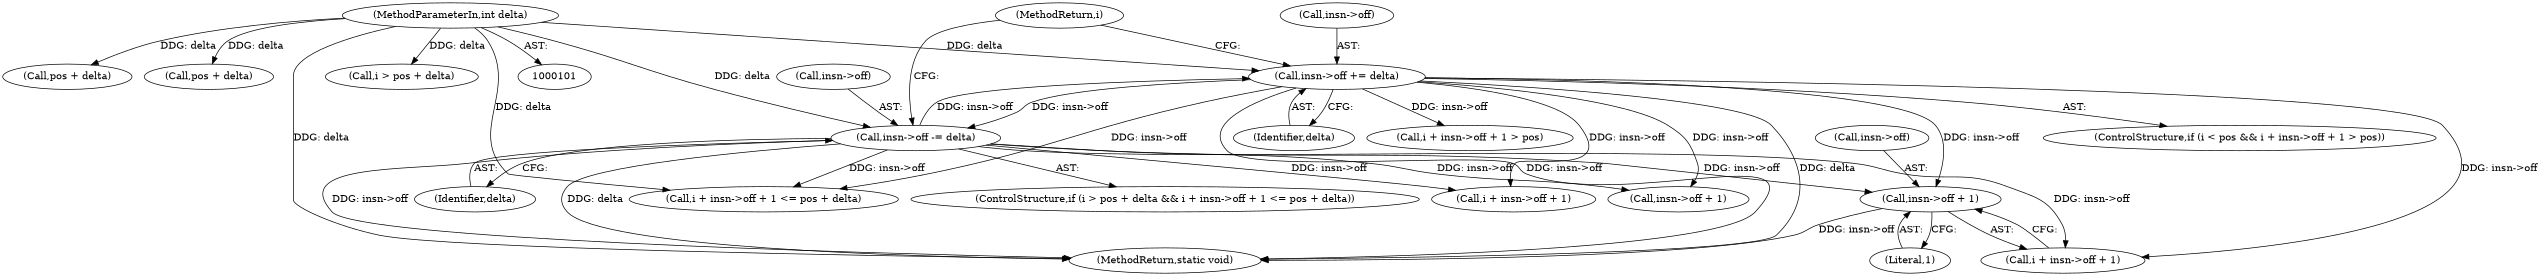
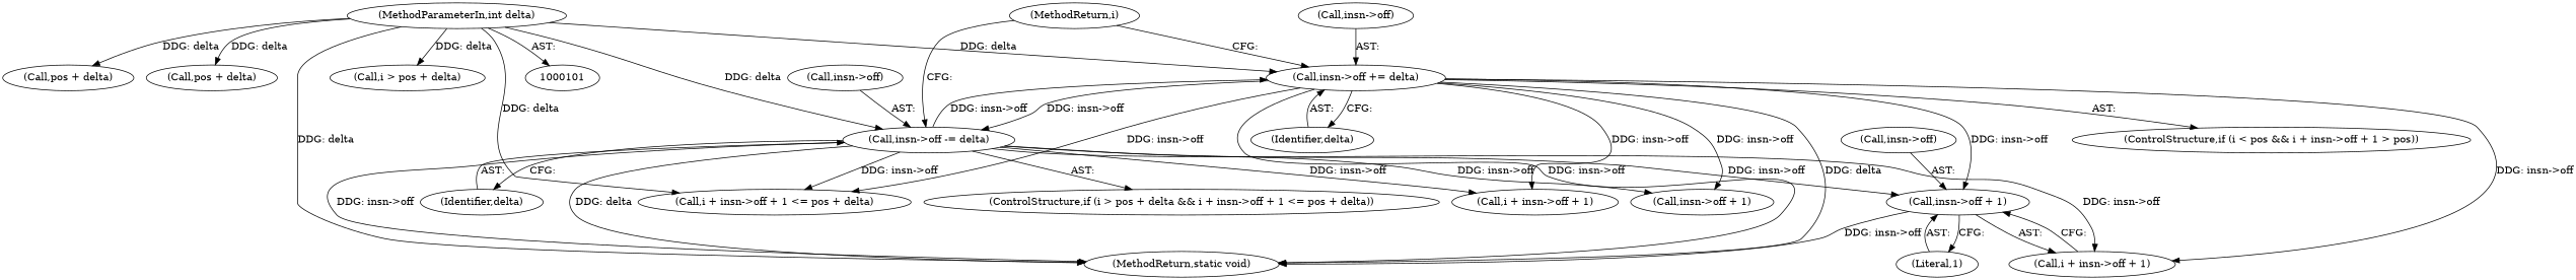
  digraph {
    n1 [label="(Call,insn->off + 1)"]
    n2 [label="(Call,i + insn->off + 1)"]
    n3 [label="(MethodReturn,static void)"]
    n4 [label="(Literal,1)"]
    n5 [label="(Call,insn->off += delta)"]
    n6 [label="(Call,insn->off -= delta)"]
-   n7 [label="(Call,i + insn->off + 1 > pos)"]
    n8 [label="(Call,insn->off + 1)"]
    n9 [label="(Identifier,delta)"]
    n10 [label="(Call,i + insn->off + 1)"]
    n11 [label="(ControlStructure,if (i < pos && i + insn->off + 1 > pos))"]
    n12 [label="(Call,i + insn->off + 1 <= pos + delta)"]
    n13 [label="(ControlStructure,if (i > pos + delta && i + insn->off + 1 <= pos + delta))"]
    n14 [label="(Identifier,delta)"]
    n15 [label="(MethodParameterIn,int delta)"]
    n16 [label="(Call,pos + delta)"]
    n17 [label="(Call,pos + delta)"]
    n18 [label="(Call,i > pos + delta)"]
    1000101
    n20 [label="(MethodReturn,i)"]
    n21 [label="(Call,insn->off)"]
    n22 [label="(Call,insn->off)"]
    n23 [label="(Call,insn->off)"]
    n1 -> n2 [label="AST: "]
    n1 -> n3 [label="DDG: insn->off"]
    n1 -> n4 [label="CFG: "]
    n2 -> n1 [label="CFG: "]
    n4 -> n1 [label="AST: "]
    n5 -> n1 [label="DDG: insn->off"]
    n5 -> n2 [label="DDG: insn->off"]
    n5 -> n3 [label="DDG: delta"]
    n5 -> n3 [label="DDG: insn->off"]
    n5 -> n6 [label="DDG: insn->off"]
-   n5 -> n7 [label="DDG: insn->off"]
    n5 -> n8 [label="DDG: insn->off"]
    n5 -> n9 [label="CFG: "]
    n5 -> n10 [label="DDG: insn->off"]
    n5 -> n11 [label="AST: "]
    n5 -> n12 [label="DDG: insn->off"]
    n6 -> n1 [label="DDG: insn->off"]
    n6 -> n2 [label="DDG: insn->off"]
    n6 -> n3 [label="DDG: insn->off"]
    n6 -> n3 [label="DDG: delta"]
    n6 -> n5 [label="DDG: insn->off"]
    n6 -> n8 [label="DDG: insn->off"]
    n6 -> n10 [label="DDG: insn->off"]
    n6 -> n12 [label="DDG: insn->off"]
    n6 -> n13 [label="AST: "]
    n6 -> n14 [label="CFG: "]
    n9 -> n5 [label="AST: "]
    n14 -> n6 [label="AST: "]
    n15 -> n3 [label="DDG: delta"]
    n15 -> n5 [label="DDG: delta"]
    n15 -> n6 [label="DDG: delta"]
    n15 -> n12 [label="DDG: delta"]
    n15 -> n16 [label="DDG: delta"]
    n15 -> n17 [label="DDG: delta"]
    n15 -> n18 [label="DDG: delta"]
    n15 -> 1000101 [label="AST: "]
    n20 -> n5 [label="CFG: "]
    n20 -> n6 [label="CFG: "]
    n21 -> n5 [label="AST: "]
    n22 -> n6 [label="AST: "]
    n23 -> n1 [label="AST: "]
  }
